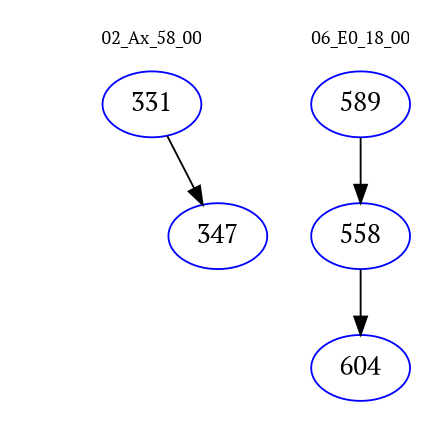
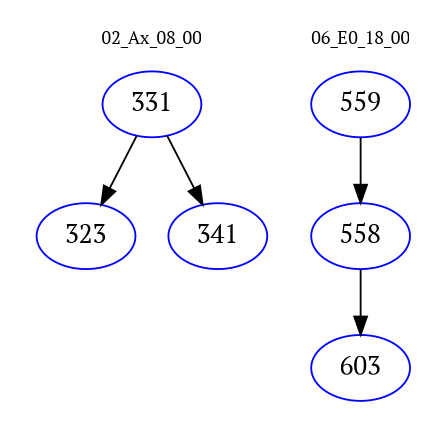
  digraph {
    fontname="PT Serif"
    node [color=blue fontname="PT Serif"]
    edge [color=black fontname="PT Serif"]
    n1 [label=331]
-   n3 [label=347]
-   n4 [label=589]
+   n2 [label=323]
+   n3 [label=341]
+   n4 [label=559]
    n5 [label=558]
-   n6 [label=604]
+   n6 [label=603]
    subgraph cluster_1 {
      color=white
      fontsize=10
-     label="02_Ax_58_00"
+     label="02_Ax_08_00"
      n1
+     n2
      n3
    }
    subgraph cluster_2 {
      color=white
      fontsize=10
      label="06_E0_18_00"
      n4
      n5
      n6
    }
+   n1 -> n2
    n1 -> n3
    n4 -> n5
    n5 -> n6
  }
